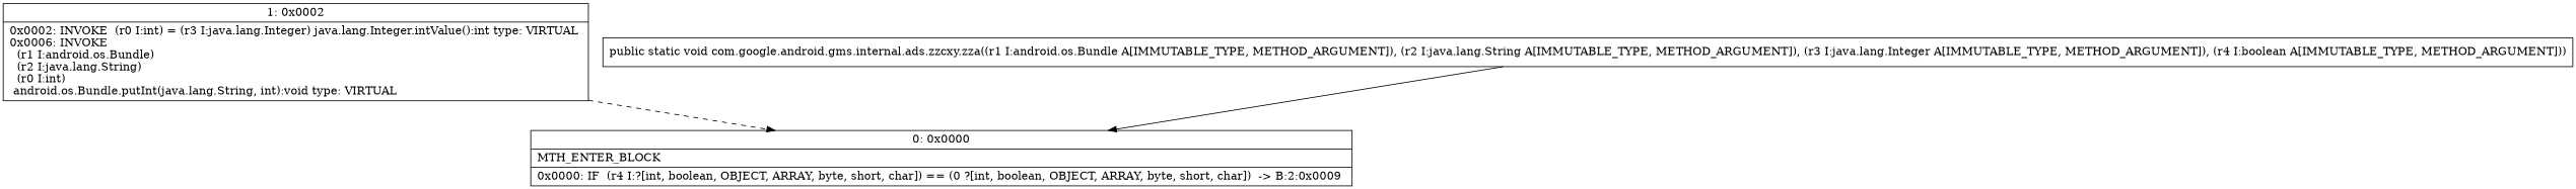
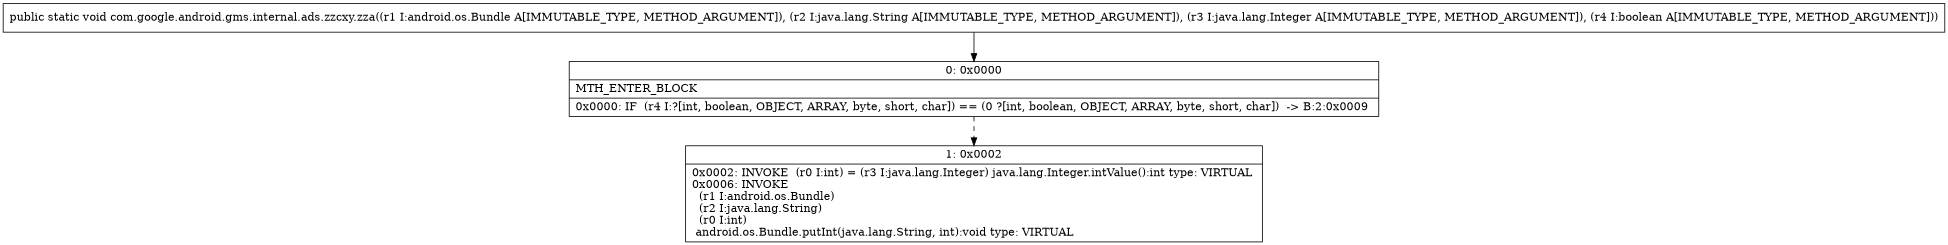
  digraph {
    node [shape=record]
    n1 [label="{0\:\ 0x0000|MTH_ENTER_BLOCK\l|0x0000: IF  (r4 I:?[int, boolean, OBJECT, ARRAY, byte, short, char]) == (0 ?[int, boolean, OBJECT, ARRAY, byte, short, char])  \-\> B:2:0x0009 \l}"]
    n2 [label="{1\:\ 0x0002|0x0002: INVOKE  (r0 I:int) = (r3 I:java.lang.Integer) java.lang.Integer.intValue():int type: VIRTUAL \l0x0006: INVOKE  \l  (r1 I:android.os.Bundle)\l  (r2 I:java.lang.String)\l  (r0 I:int)\l android.os.Bundle.putInt(java.lang.String, int):void type: VIRTUAL \l}"]
    n3 [label="{public static void com.google.android.gms.internal.ads.zzcxy.zza((r1 I:android.os.Bundle A[IMMUTABLE_TYPE, METHOD_ARGUMENT]), (r2 I:java.lang.String A[IMMUTABLE_TYPE, METHOD_ARGUMENT]), (r3 I:java.lang.Integer A[IMMUTABLE_TYPE, METHOD_ARGUMENT]), (r4 I:boolean A[IMMUTABLE_TYPE, METHOD_ARGUMENT])) }"]
-   n2 -> n1 [style=dashed]
+   n1 -> n2 [style=dashed]
    n3 -> n1
  }
